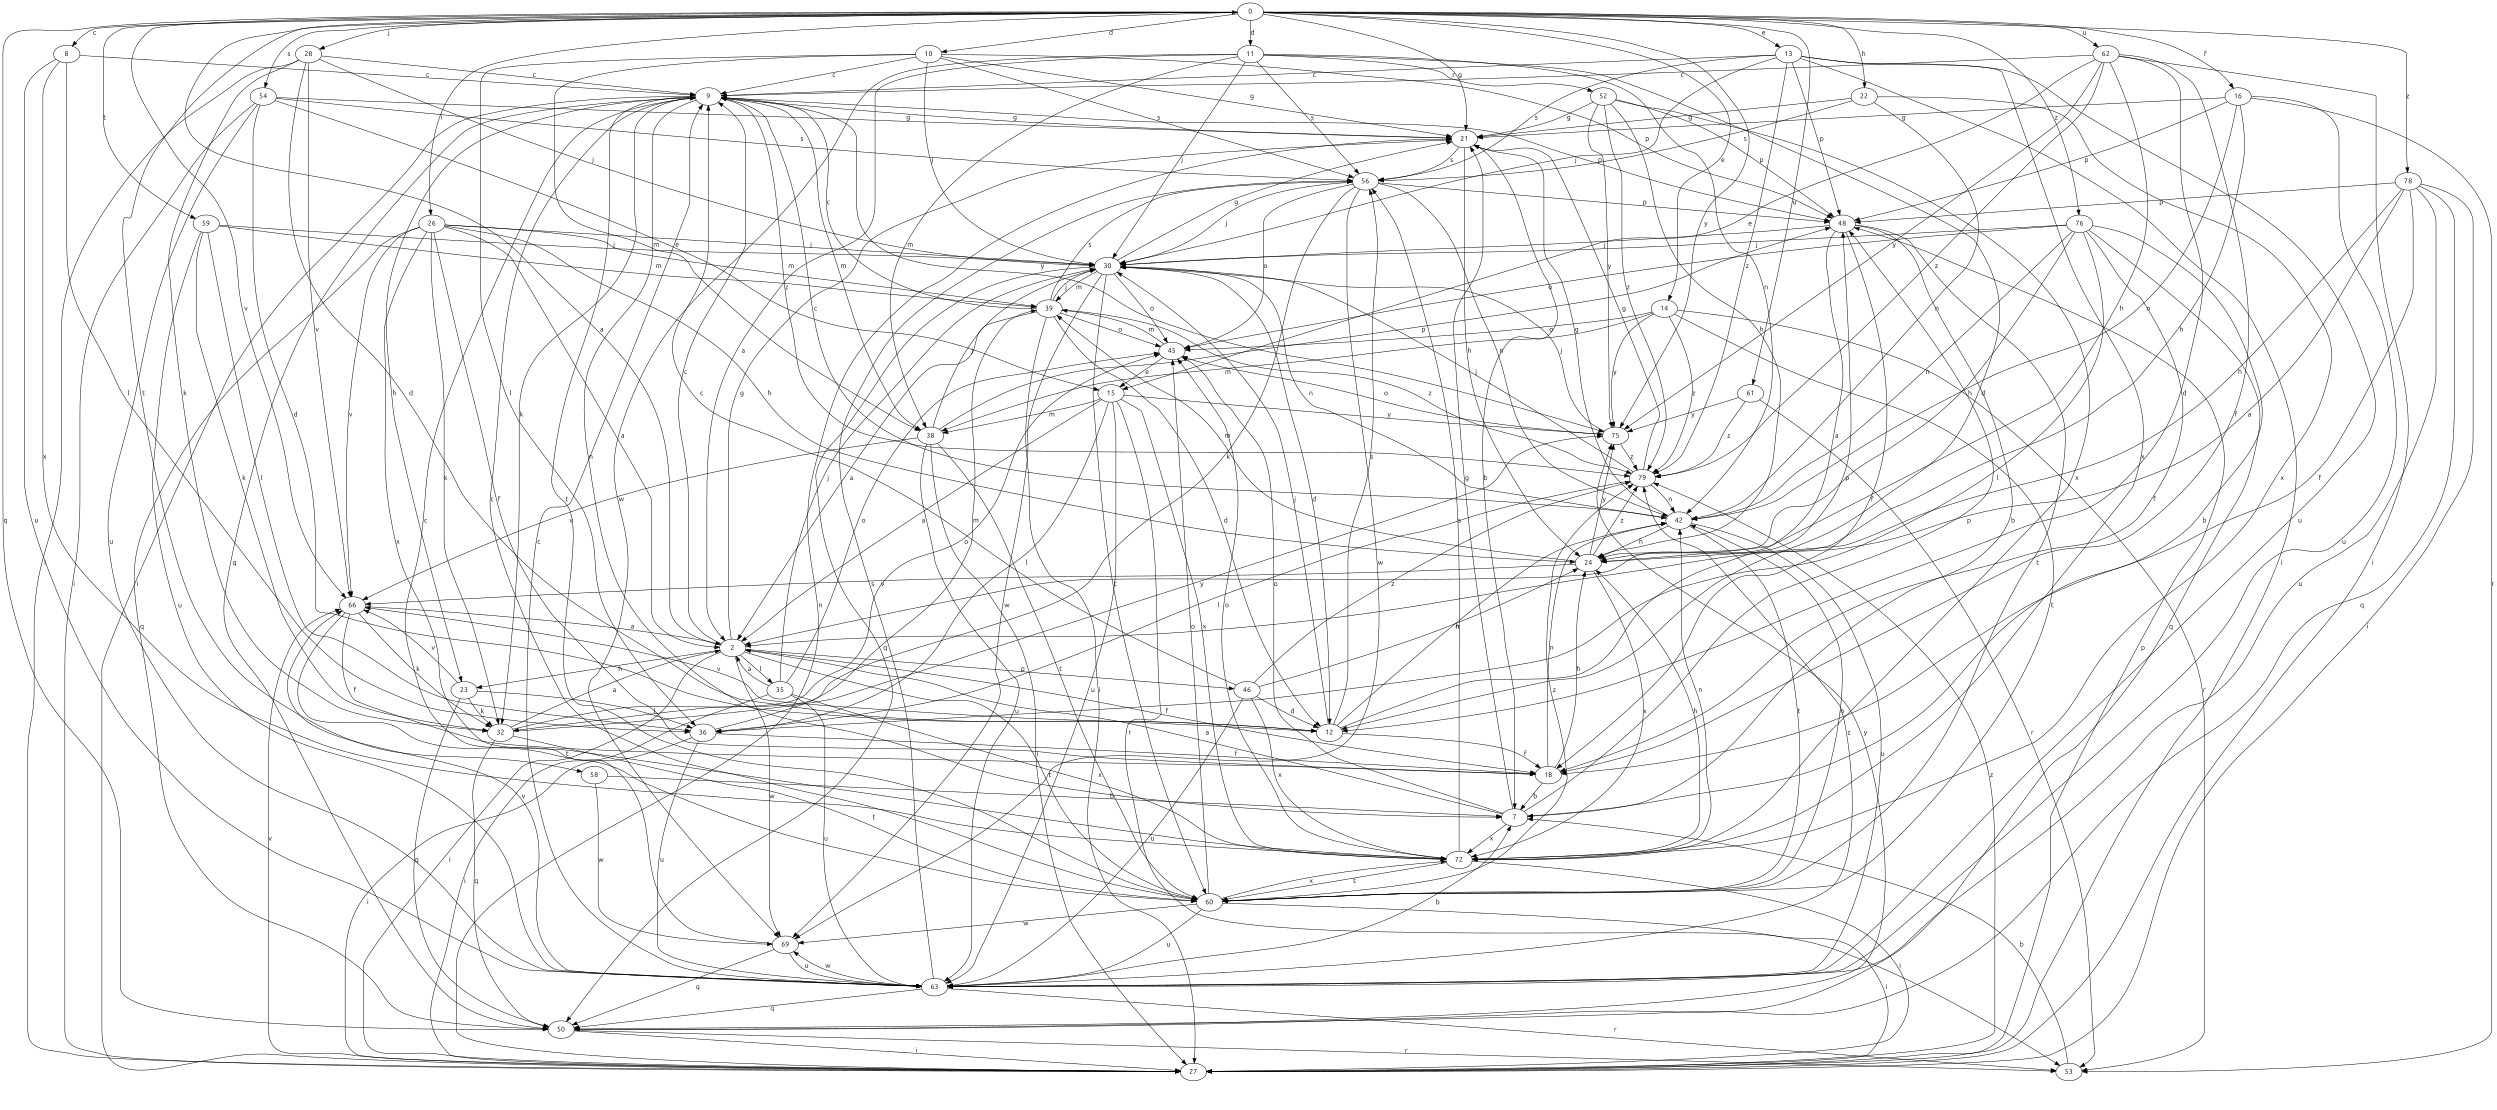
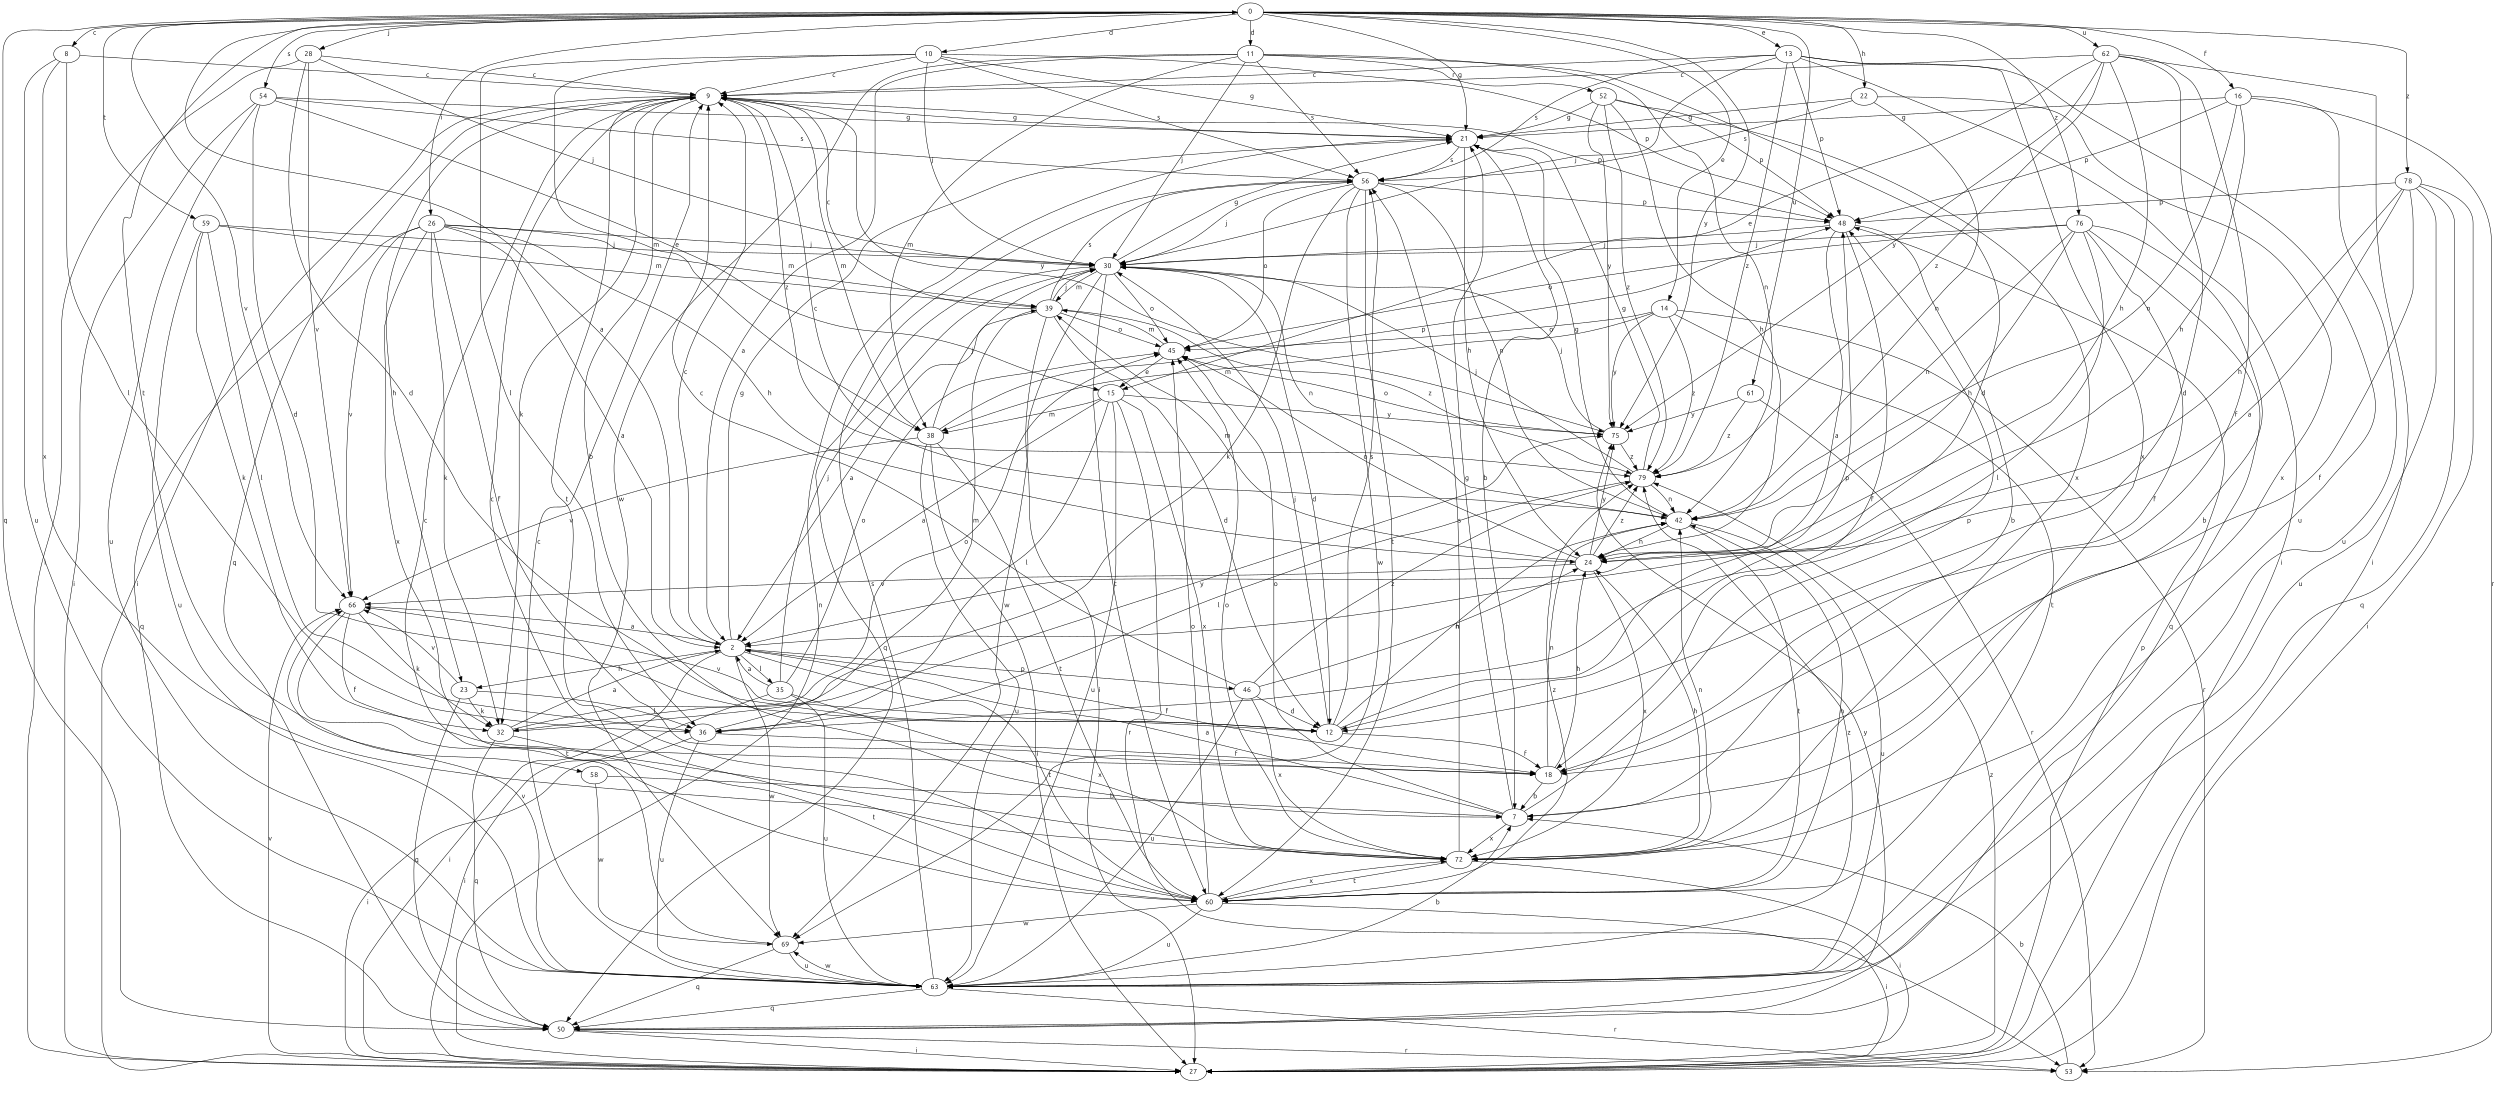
  strict digraph {
    fontname=Ubuntu
    node [fontname=Ubuntu]
    edge [fontname=Ubuntu]
    0
    8
    10
    11
    13
    14
    16
    21
    22
    26
    28
    50
    54
    58
    59
    61
    62
    66
    75
    76
    78
    9
    72
    36
    63
    48
    38
    30
    56
    2
    69
    12
    42
    52
    27
    79
    60
    45
    53
    24
    7
    18
    32
    39
    15
    23
    35
    46
    0 -> 8 [label=c]
    0 -> 10 [label=d]
    0 -> 11 [label=d]
    0 -> 13 [label=e]
    0 -> 14 [label=e]
    0 -> 16 [label=f]
    0 -> 21 [label=g]
    0 -> 22 [label=h]
    0 -> 26 [label=i]
    0 -> 28 [label=j]
    0 -> 50 [label=q]
    0 -> 54 [label=s]
    0 -> 58 [label=t]
    0 -> 59 [label=t]
    0 -> 61 [label=u]
    0 -> 62 [label=u]
    0 -> 66 [label=v]
    0 -> 75 [label=y]
    0 -> 76 [label=z]
    0 -> 78 [label=z]
    8 -> 9 [label=c]
    8 -> 72 [label=x]
    8 -> 36 [label=l]
    8 -> 63 [label=u]
    10 -> 21 [label=g]
    10 -> 9 [label=c]
    10 -> 36 [label=l]
    10 -> 48 [label=p]
    10 -> 38 [label=m]
    10 -> 30 [label=j]
    10 -> 56 [label=s]
    11 -> 38 [label=m]
    11 -> 30 [label=j]
    11 -> 56 [label=s]
    11 -> 2 [label=a]
    11 -> 69 [label=w]
    11 -> 12 [label=d]
    11 -> 42 [label=n]
    11 -> 52 [label=r]
    13 -> 9 [label=c]
    13 -> 72 [label=x]
    13 -> 63 [label=u]
    13 -> 48 [label=p]
    13 -> 30 [label=j]
    13 -> 56 [label=s]
    13 -> 27 [label=i]
    13 -> 79 [label=z]
    14 -> 75 [label=y]
    14 -> 38 [label=m]
    14 -> 79 [label=z]
    14 -> 60 [label=t]
    14 -> 45 [label=o]
    14 -> 53 [label=r]
    16 -> 21 [label=g]
    16 -> 63 [label=u]
    16 -> 48 [label=p]
    16 -> 42 [label=n]
    16 -> 53 [label=r]
    16 -> 24 [label=h]
    21 -> 56 [label=s]
    21 -> 24 [label=h]
    21 -> 7 [label=b]
    22 -> 21 [label=g]
    22 -> 72 [label=x]
    22 -> 56 [label=s]
    22 -> 42 [label=n]
    26 -> 50 [label=q]
    26 -> 66 [label=v]
    26 -> 72 [label=x]
    26 -> 30 [label=j]
    26 -> 2 [label=a]
    26 -> 24 [label=h]
    26 -> 18 [label=f]
    26 -> 32 [label=k]
    26 -> 39 [label=m]
    28 -> 66 [label=v]
    28 -> 9 [label=c]
    28 -> 30 [label=j]
    28 -> 12 [label=d]
    28 -> 27 [label=i]
-   28 -> 32 [label=k]
    50 -> 75 [label=y]
    50 -> 27 [label=i]
    50 -> 53 [label=r]
    54 -> 21 [label=g]
    54 -> 63 [label=u]
    54 -> 56 [label=s]
    54 -> 12 [label=d]
    54 -> 27 [label=i]
    54 -> 15 [label=e]
    58 -> 69 [label=w]
    58 -> 7 [label=b]
    59 -> 36 [label=l]
    59 -> 63 [label=u]
    59 -> 30 [label=j]
    59 -> 32 [label=k]
    59 -> 39 [label=m]
    61 -> 75 [label=y]
    61 -> 79 [label=z]
    61 -> 53 [label=r]
    62 -> 75 [label=y]
    62 -> 9 [label=c]
    62 -> 12 [label=d]
    62 -> 27 [label=i]
    62 -> 79 [label=z]
    62 -> 24 [label=h]
    62 -> 18 [label=f]
    62 -> 15 [label=e]
    66 -> 2 [label=a]
    66 -> 60 [label=t]
    66 -> 18 [label=f]
    66 -> 32 [label=k]
    75 -> 30 [label=j]
    75 -> 79 [label=z]
    75 -> 45 [label=o]
    76 -> 50 [label=q]
    76 -> 36 [label=l]
    76 -> 30 [label=j]
    76 -> 42 [label=n]
    76 -> 45 [label=o]
    76 -> 24 [label=h]
    76 -> 7 [label=b]
    76 -> 18 [label=f]
    78 -> 50 [label=q]
    78 -> 63 [label=u]
    78 -> 48 [label=p]
    78 -> 2 [label=a]
    78 -> 27 [label=i]
    78 -> 24 [label=h]
    78 -> 18 [label=f]
    9 -> 21 [label=g]
    9 -> 50 [label=q]
    9 -> 75 [label=y]
    9 -> 48 [label=p]
    9 -> 38 [label=m]
    9 -> 27 [label=i]
    9 -> 79 [label=z]
    9 -> 60 [label=t]
-   9 -> 7 [label=n]
+   9 -> 7 [label=b]
    9 -> 32 [label=k]
    9 -> 23 [label=h]
    72 -> 56 [label=s]
    72 -> 42 [label=n]
    72 -> 27 [label=i]
    72 -> 60 [label=t]
    72 -> 45 [label=o]
    72 -> 24 [label=h]
    36 -> 63 [label=u]
    36 -> 27 [label=i]
    36 -> 18 [label=f]
    36 -> 39 [label=m]
    63 -> 50 [label=q]
    63 -> 66 [label=v]
    63 -> 9 [label=c]
    63 -> 56 [label=s]
    63 -> 69 [label=w]
    63 -> 79 [label=z]
    63 -> 53 [label=r]
    63 -> 7 [label=b]
    48 -> 30 [label=j]
    48 -> 2 [label=a]
-   48 -> 60 [label=t]
+   56 -> 60 [label=t]
    48 -> 7 [label=b]
    48 -> 18 [label=f]
    38 -> 66 [label=v]
    38 -> 63 [label=u]
    38 -> 48 [label=p]
    38 -> 30 [label=j]
    38 -> 27 [label=i]
    38 -> 60 [label=t]
    30 -> 21 [label=g]
    30 -> 50 [label=q]
    30 -> 69 [label=w]
    30 -> 12 [label=d]
    30 -> 42 [label=n]
    30 -> 60 [label=t]
    30 -> 45 [label=o]
    30 -> 39 [label=m]
    56 -> 48 [label=p]
    56 -> 30 [label=j]
    56 -> 69 [label=w]
    56 -> 42 [label=n]
    56 -> 45 [label=o]
    56 -> 32 [label=k]
    2 -> 0 [label=a]
    2 -> 21 [label=g]
    2 -> 9 [label=c]
    2 -> 69 [label=w]
    2 -> 27 [label=i]
    2 -> 60 [label=t]
    2 -> 18 [label=f]
    2 -> 23 [label=h]
    2 -> 35 [label=l]
    2 -> 46 [label=p]
    69 -> 50 [label=q]
    69 -> 9 [label=c]
    69 -> 63 [label=u]
    12 -> 66 [label=v]
    12 -> 48 [label=p]
    12 -> 30 [label=j]
    12 -> 56 [label=s]
    12 -> 42 [label=n]
    12 -> 18 [label=f]
    42 -> 21 [label=g]
    42 -> 9 [label=c]
    42 -> 63 [label=u]
    42 -> 60 [label=t]
    42 -> 24 [label=h]
    52 -> 21 [label=g]
    52 -> 75 [label=y]
    52 -> 72 [label=x]
    52 -> 48 [label=p]
    52 -> 79 [label=z]
    52 -> 24 [label=h]
    27 -> 21 [label=n]
    27 -> 66 [label=v]
    27 -> 48 [label=p]
    27 -> 79 [label=z]
    79 -> 21 [label=g]
    79 -> 36 [label=l]
    79 -> 30 [label=j]
    79 -> 42 [label=n]
    60 -> 9 [label=c]
    60 -> 72 [label=x]
    60 -> 63 [label=u]
    60 -> 69 [label=w]
    60 -> 42 [label=n]
    60 -> 27 [label=i]
    60 -> 79 [label=z]
    60 -> 45 [label=o]
    45 -> 39 [label=m]
    45 -> 15 [label=e]
    53 -> 7 [label=b]
    24 -> 66 [label=v]
    24 -> 75 [label=y]
    24 -> 72 [label=x]
    24 -> 79 [label=z]
+   24 -> 45 [label=o]
    24 -> 39 [label=m]
    7 -> 21 [label=g]
    7 -> 72 [label=x]
    7 -> 48 [label=p]
    7 -> 2 [label=a]
    7 -> 45 [label=o]
    18 -> 42 [label=n]
    18 -> 24 [label=h]
    18 -> 7 [label=b]
    32 -> 50 [label=q]
    32 -> 75 [label=y]
    32 -> 2 [label=a]
    32 -> 60 [label=t]
    32 -> 45 [label=o]
    39 -> 9 [label=c]
    39 -> 30 [label=j]
    39 -> 56 [label=s]
    39 -> 2 [label=a]
    39 -> 12 [label=d]
    39 -> 27 [label=i]
    39 -> 79 [label=z]
    39 -> 45 [label=o]
    15 -> 75 [label=y]
    15 -> 72 [label=x]
    15 -> 36 [label=l]
    15 -> 63 [label=u]
    15 -> 38 [label=m]
    15 -> 2 [label=a]
    15 -> 53 [label=r]
    23 -> 50 [label=q]
    23 -> 66 [label=v]
    23 -> 36 [label=l]
    23 -> 32 [label=k]
    35 -> 72 [label=x]
    35 -> 63 [label=u]
    35 -> 30 [label=j]
    35 -> 2 [label=a]
    35 -> 27 [label=i]
    35 -> 45 [label=o]
    46 -> 9 [label=c]
    46 -> 72 [label=x]
    46 -> 63 [label=u]
    46 -> 12 [label=d]
    46 -> 79 [label=z]
    46 -> 24 [label=h]
  }
